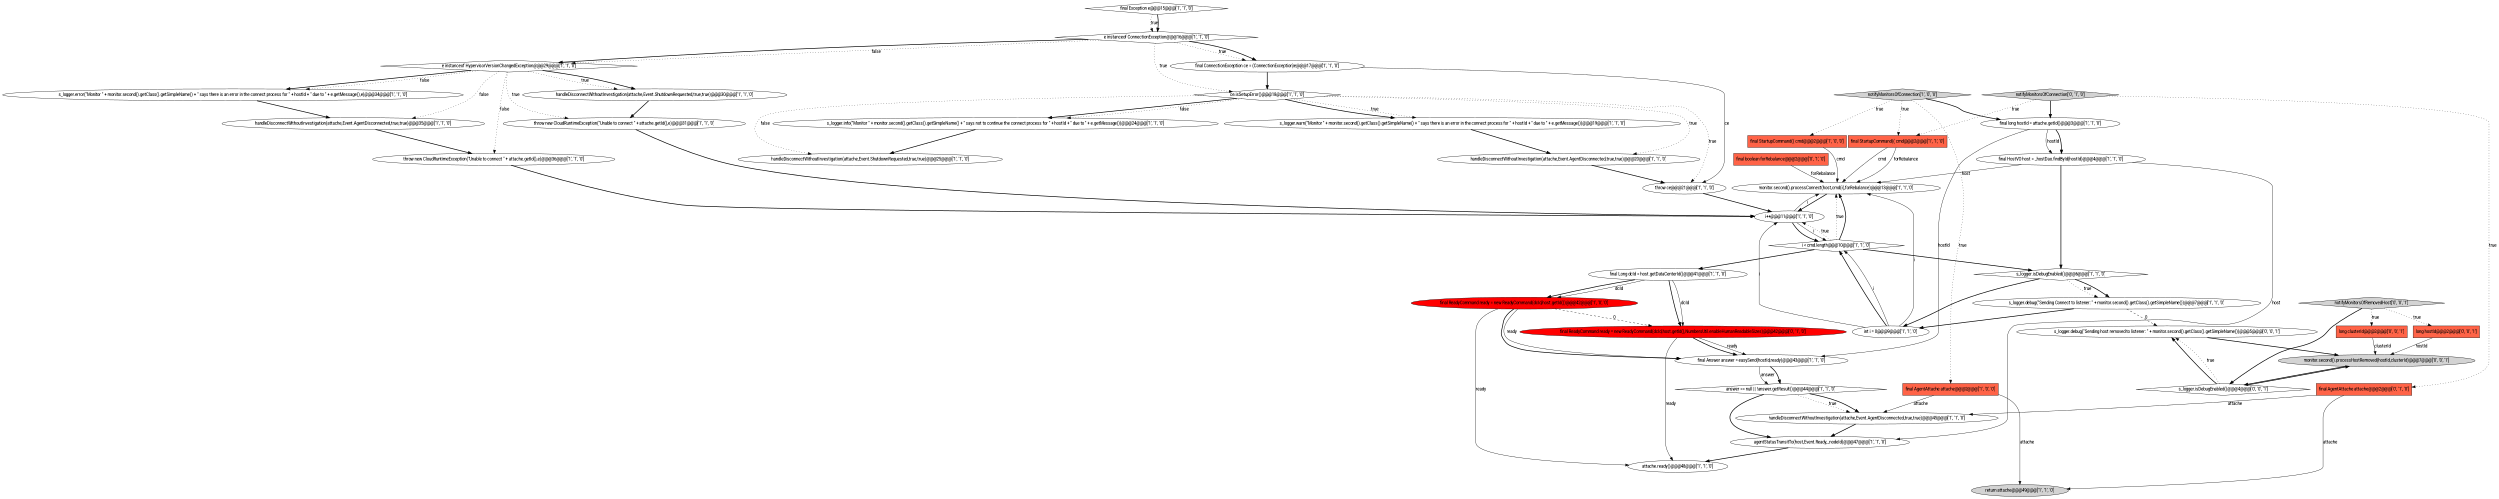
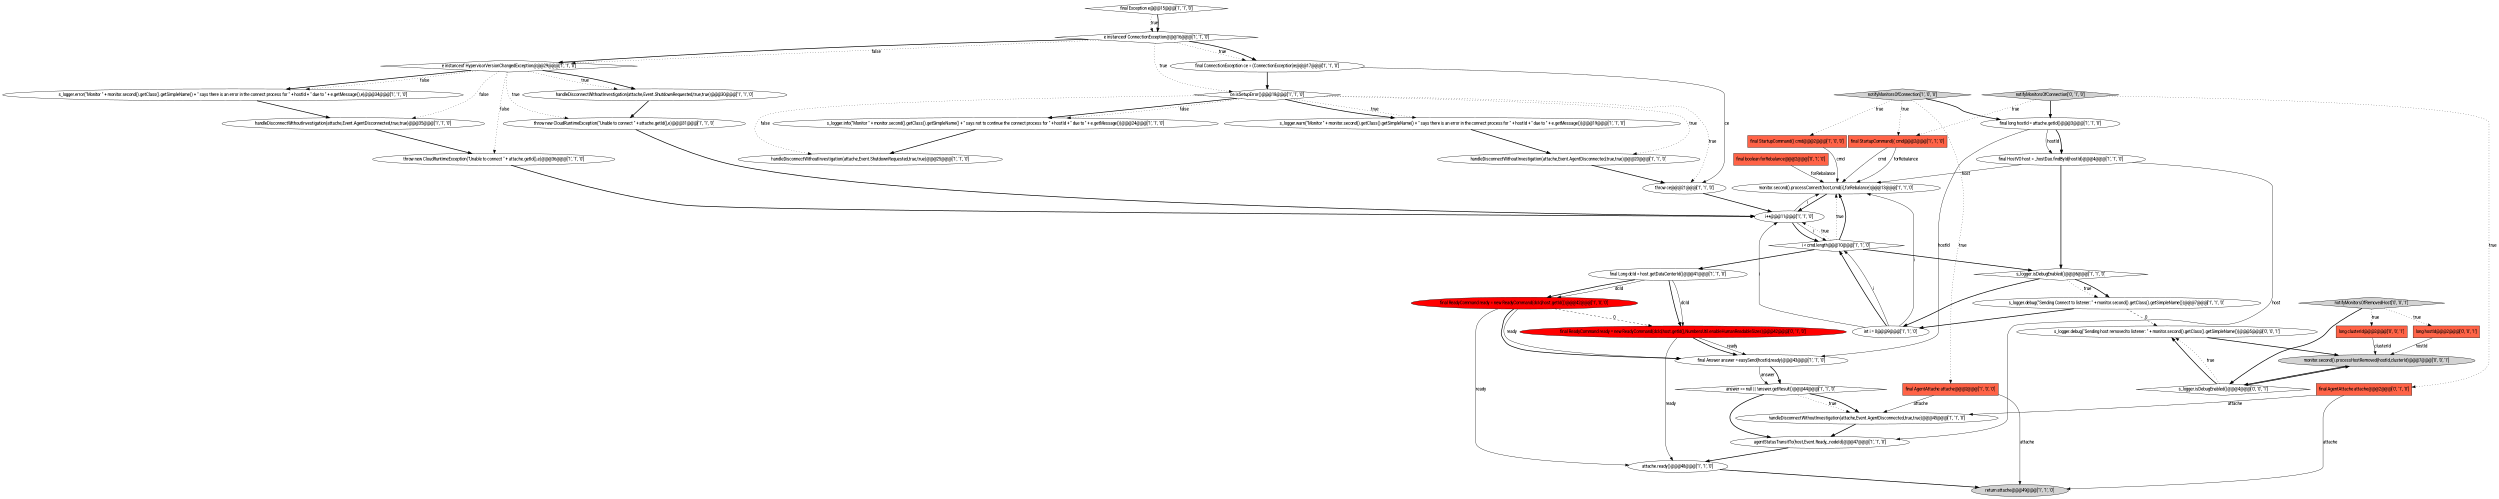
  digraph {
    fontname="Roboto Condensed"
    node [fillcolor=white fontname="Roboto Condensed" shape=ellipse style=filled]
    edge [fontname="Roboto Condensed" style=bold]
    n1 [fillcolor=lightgray label="notifyMonitorsOfConnection['1', '0', '0']" shape=diamond]
    n2 [label="final long hostId = attache.getId()@@@3@@@['1', '1', '0']"]
    n3 [fillcolor=tomato label="final StartupCommand(( cmd@@@2@@@['1', '0', '0']" shape=box]
    n4 [fillcolor=tomato label="final StartupCommand(( cmd@@@2@@@['1', '1', '0']" shape=box]
    n5 [fillcolor=tomato label="final AgentAttache attache@@@2@@@['1', '0', '0']" shape=box]
    n6 [label="final Answer answer = easySend(hostId,ready)@@@43@@@['1', '1', '0']"]
    n7 [label="final HostVO host = _hostDao.findById(hostId)@@@4@@@['1', '1', '0']"]
    n8 [label="monitor.second().processConnect(host,cmd(i(,forRebalance)@@@13@@@['1', '1', '0']"]
    n9 [label="handleDisconnectWithoutInvestigation(attache,Event.AgentDisconnected,true,true)@@@45@@@['1', '1', '0']"]
    n10 [fillcolor=lightgray label="return attache@@@49@@@['1', '1', '0']"]
    n11 [fillcolor=red label="final ReadyCommand ready = new ReadyCommand(dcId,host.getId())@@@42@@@['1', '0', '0']"]
    n12 [fillcolor=red label="final ReadyCommand ready = new ReadyCommand(dcId,host.getId(),NumbersUtil.enableHumanReadableSizes)@@@42@@@['0', '1', '0']"]
    n13 [label="attache.ready()@@@48@@@['1', '1', '0']"]
    n14 [label="answer == null || !answer.getResult()@@@44@@@['1', '1', '0']" shape=diamond]
    n15 [label="final Exception e@@@15@@@['1', '1', '0']" shape=diamond]
    n16 [label="e instanceof ConnectionException@@@16@@@['1', '1', '0']" shape=diamond]
    n17 [label="ce.isSetupError()@@@18@@@['1', '1', '0']" shape=diamond]
    n18 [label="final ConnectionException ce = (ConnectionException)e@@@17@@@['1', '1', '0']"]
    n19 [label="e instanceof HypervisorVersionChangedException@@@29@@@['1', '1', '0']" shape=diamond]
    n20 [label="handleDisconnectWithoutInvestigation(attache,Event.ShutdownRequested,true,true)@@@25@@@['1', '1', '0']"]
    n21 [label="throw ce@@@21@@@['1', '1', '0']"]
    n22 [label="i++@@@11@@@['1', '1', '0']"]
    n23 [label="i < cmd.length@@@10@@@['1', '1', '0']" shape=diamond]
    n24 [fillcolor=lightgray label="notifyMonitorsOfConnection['0', '1', '0']" shape=diamond]
    n25 [fillcolor=tomato label="final AgentAttache attache@@@2@@@['0', '1', '0']" shape=box]
    n26 [fillcolor=tomato label="final boolean forRebalance@@@2@@@['0', '1', '0']" shape=box]
    n27 [label="agentStatusTransitTo(host,Event.Ready,_nodeId)@@@47@@@['1', '1', '0']"]
    n28 [fillcolor=tomato label="long hostId@@@2@@@['0', '0', '1']" shape=box]
    n29 [fillcolor=lightgray label="monitor.second().processHostRemoved(hostId,clusterId)@@@7@@@['0', '0', '1']"]
    n30 [label="s_logger.isDebugEnabled()@@@4@@@['0', '0', '1']" shape=diamond]
    n31 [label="s_logger.isDebugEnabled()@@@6@@@['1', '1', '0']" shape=diamond]
    n32 [label="s_logger.debug(\"Sending Connect to listener: \" + monitor.second().getClass().getSimpleName())@@@7@@@['1', '1', '0']"]
    n33 [label="int i = 0@@@9@@@['1', '1', '0']"]
    n34 [label="s_logger.debug(\"Sending host removed to listener: \" + monitor.second().getClass().getSimpleName())@@@5@@@['0', '0', '1']"]
    n35 [label="final Long dcId = host.getDataCenterId()@@@41@@@['1', '1', '0']"]
    n36 [label="handleDisconnectWithoutInvestigation(attache,Event.AgentDisconnected,true,true)@@@20@@@['1', '1', '0']"]
    n37 [label="throw new CloudRuntimeException(\"Unable to connect \" + attache.getId(),e)@@@31@@@['1', '1', '0']"]
    n38 [label="s_logger.error(\"Monitor \" + monitor.second().getClass().getSimpleName() + \" says there is an error in the connect process for \" + hostId + \" due to \" + e.getMessage(),e)@@@34@@@['1', '1', '0']"]
    n39 [label="handleDisconnectWithoutInvestigation(attache,Event.AgentDisconnected,true,true)@@@35@@@['1', '1', '0']"]
    n40 [label="throw new CloudRuntimeException(\"Unable to connect \" + attache.getId(),e)@@@36@@@['1', '1', '0']"]
    n41 [label="s_logger.warn(\"Monitor \" + monitor.second().getClass().getSimpleName() + \" says there is an error in the connect process for \" + hostId + \" due to \" + e.getMessage())@@@19@@@['1', '1', '0']"]
    n42 [label="s_logger.info(\"Monitor \" + monitor.second().getClass().getSimpleName() + \" says not to continue the connect process for \" + hostId + \" due to \" + e.getMessage())@@@24@@@['1', '1', '0']"]
    n43 [fillcolor=lightgray label="notifyMonitorsOfRemovedHost['0', '0', '1']" shape=diamond]
    n44 [fillcolor=tomato label="long clusterId@@@2@@@['0', '0', '1']" shape=box]
    n45 [label="handleDisconnectWithoutInvestigation(attache,Event.ShutdownRequested,true,true)@@@30@@@['1', '1', '0']"]
    n1 -> n2
    n1 -> n3 [label=true style=dotted]
    n1 -> n4 [label=true style=dotted]
    n1 -> n5 [label=true style=dotted]
    n2 -> n6 [label=hostId style=solid]
    n2 -> n7 [label=hostId style=solid]
    n2 -> n7
    n3 -> n8 [label=cmd style=solid]
    n4 -> n8 [label=cmd style=solid]
    n4 -> n8 [label=forRebalance style=solid]
    n5 -> n9 [label=attache style=solid]
    n5 -> n10 [label=attache style=solid]
    n6 -> n14
    n6 -> n14 [label=answer style=solid]
    n7 -> n8 [label=host style=solid]
    n7 -> n27 [label=host style=solid]
    n7 -> n31
    n8 -> n22
    n9 -> n27
    n11 -> n6 [label=ready style=solid]
    n11 -> n6
    n11 -> n12 [label=0 style=dashed]
    n11 -> n13 [label=ready style=solid]
    n12 -> n6 [label=ready style=solid]
    n12 -> n6
    n12 -> n13 [label=ready style=solid]
+   n13 -> n10
    n14 -> n9 [label=true style=dotted]
    n14 -> n9
    n14 -> n27
    n15 -> n16 [label=true style=dotted]
    n15 -> n16
    n16 -> n17 [label=true style=dotted]
    n16 -> n18 [label=true style=dotted]
    n16 -> n18
    n16 -> n19 [label=false style=dotted]
    n16 -> n19
    n17 -> n20 [label=false style=dotted]
    n17 -> n21 [label=true style=dotted]
    n17 -> n36 [label=true style=dotted]
    n17 -> n41 [label=true style=dotted]
    n17 -> n41
    n17 -> n42
    n17 -> n42 [label=false style=dotted]
    n18 -> n17
    n18 -> n21 [label=ce style=solid]
    n19 -> n37 [label=true style=dotted]
    n19 -> n38
    n19 -> n38 [label=false style=dotted]
    n19 -> n39 [label=false style=dotted]
    n19 -> n40 [label=false style=dotted]
    n19 -> n45 [label=true style=dotted]
    n19 -> n45
    n21 -> n22
    n22 -> n8 [label=i style=solid]
    n22 -> n23
    n22 -> n23 [label=i style=solid]
    n23 -> n8 [label=true style=dotted]
    n23 -> n8
    n23 -> n22 [label=true style=dotted]
    n23 -> n31
    n23 -> n35
    n24 -> n2
    n24 -> n4 [label=true style=dotted]
    n24 -> n25 [label=true style=dotted]
    n25 -> n9 [label=attache style=solid]
    n25 -> n10 [label=attache style=solid]
    n26 -> n8 [label=forRebalance style=solid]
    n27 -> n13
    n28 -> n29 [label=hostId style=solid]
    n29 -> n30
    n30 -> n29
    n30 -> n34
    n30 -> n34 [label=true style=dotted]
    n31 -> n32 [label=true style=dotted]
    n31 -> n32
    n31 -> n33
    n32 -> n33
    n32 -> n34 [label=0 style=dashed]
    n33 -> n8 [label=i style=solid]
    n33 -> n22 [label=i style=solid]
    n33 -> n23 [label=i style=solid]
    n33 -> n23
    n34 -> n29
    n35 -> n11
    n35 -> n11 [label=dcId style=solid]
    n35 -> n12
    n35 -> n12 [label=dcId style=solid]
    n36 -> n21
    n37 -> n22
    n38 -> n39
    n39 -> n40
    n40 -> n22
    n41 -> n36
    n42 -> n20
    n43 -> n28 [label=true style=dotted]
    n43 -> n30
    n43 -> n44 [label=true style=dotted]
    n44 -> n29 [label=clusterId style=solid]
    n45 -> n37
  }
